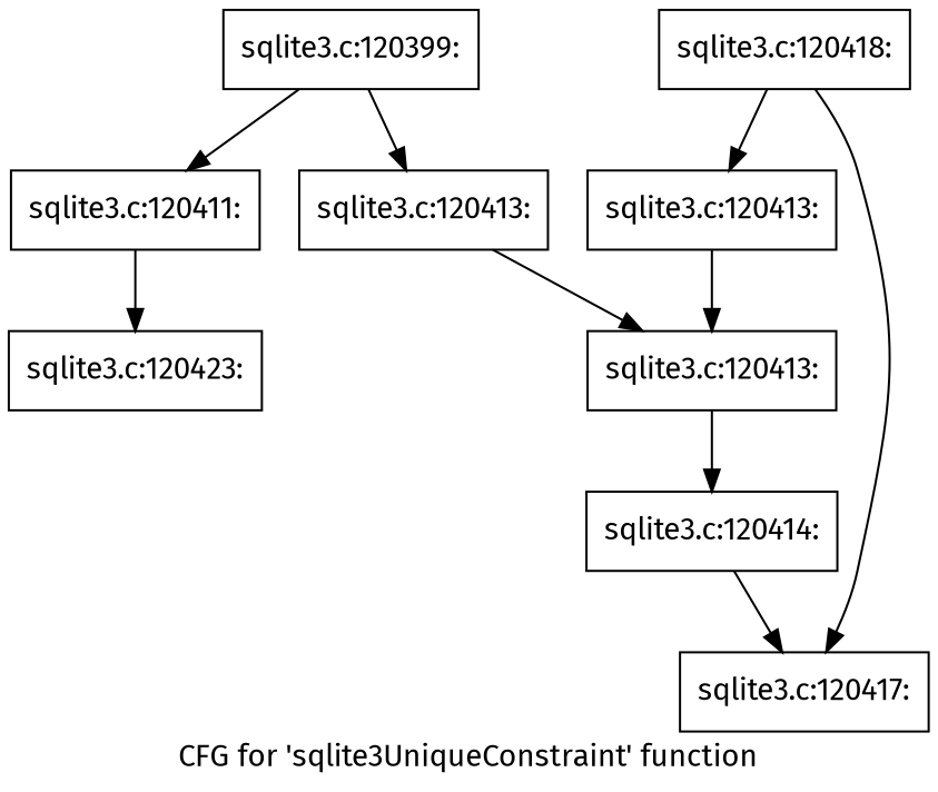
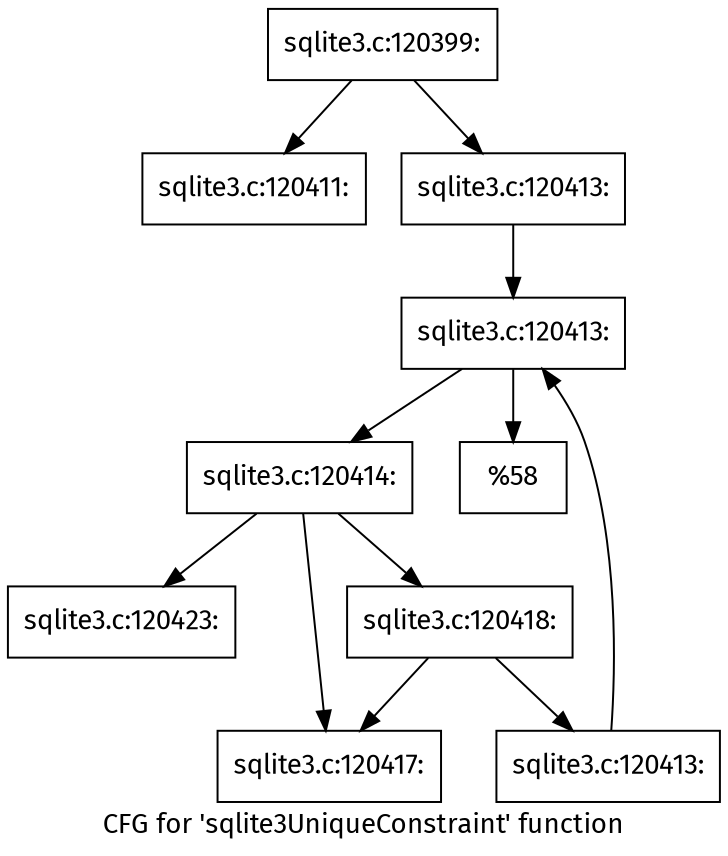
  digraph {
    fontname="Fira Sans"
    label="CFG for 'sqlite3UniqueConstraint' function"
    node [fontname="Fira Sans" shape=record]
    edge [fontname="Fira Sans"]
    n1 [label="{sqlite3.c:120399:}"]
    n2 [label="{sqlite3.c:120411:}"]
    n3 [label="{sqlite3.c:120413:}"]
    n4 [label="{sqlite3.c:120423:}"]
    n5 [label="{sqlite3.c:120413:}"]
    n6 [label="{sqlite3.c:120414:}"]
+   n7 [label="{%58}"]
    n8 [label="{sqlite3.c:120417:}"]
    n9 [label="{sqlite3.c:120418:}"]
    n10 [label="{sqlite3.c:120413:}"]
    n1 -> n2
    n1 -> n3
-   n2 -> n4
+   n6 -> n4
    n3 -> n5
    n5 -> n6
+   n5 -> n7
    n6 -> n8
+   n6 -> n9
    n9 -> n8
    n9 -> n10
    n10 -> n5
  }
